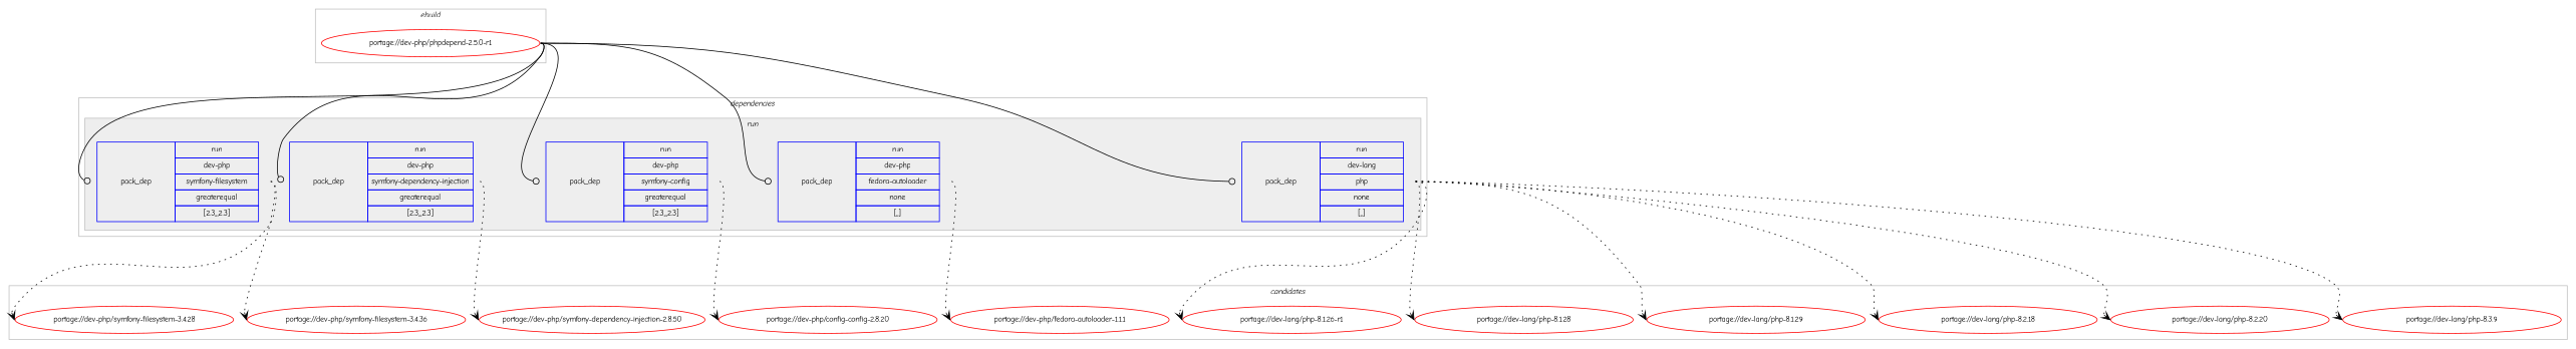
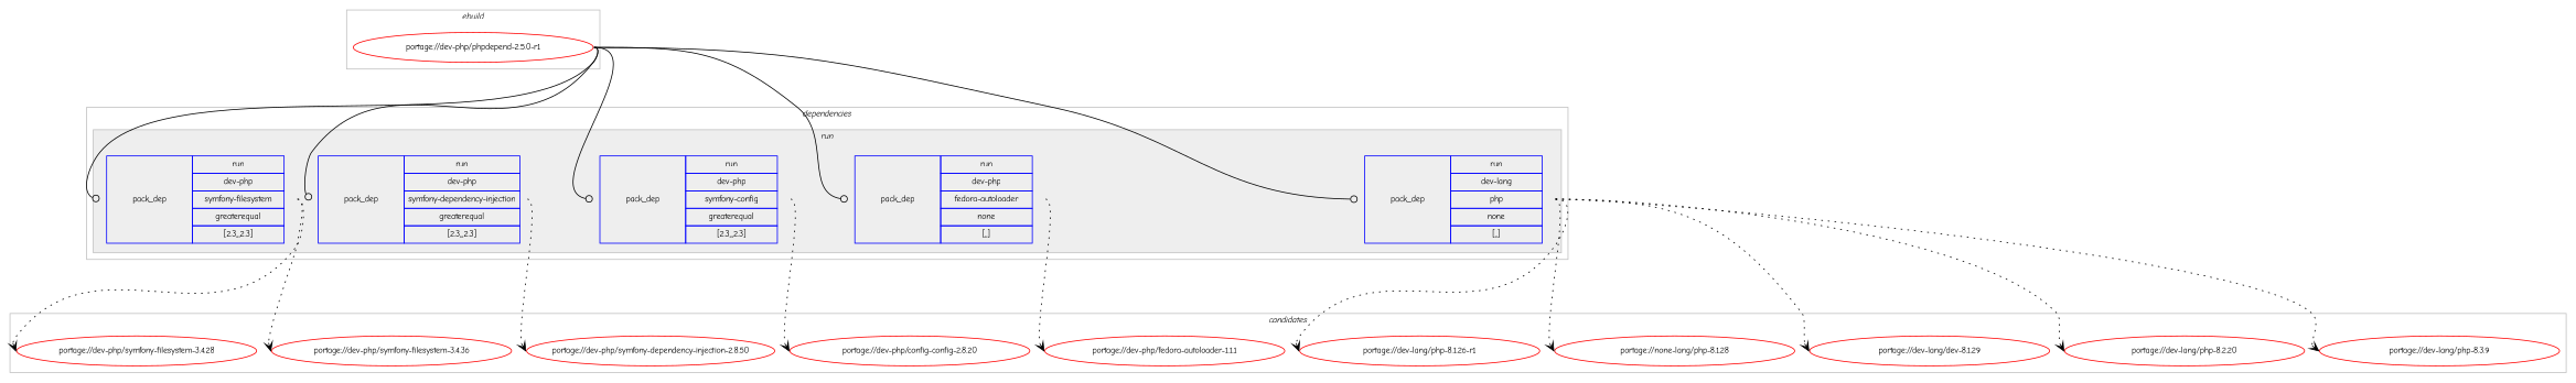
  digraph {
    compound=true
    concentrate=true
    fontname="Comic Neue"
    fontsize=10
    newrank=true
    rankdir=TB
    ranksep=1.5
    node [color=red fontname="Comic Neue" fontsize=10]
    edge [arrowhead=vee fontname="Comic Neue" headport=w style=dotted tailport=e weight=100]
    n1 [label="portage://dev-php/phpdepend-2.5.0-r1" width=4]
    n2 [color=blue label=<<TABLE BORDER="0" CELLBORDER="1" CELLSPACING="0" CELLPADDING="4" WIDTH="220"><TR><TD ROWSPAN="6" CELLPADDING="30">pack_dep</TD></TR><TR><TD WIDTH="110">run</TD></TR><TR><TD>dev-lang</TD></TR><TR><TD>php</TD></TR><TR><TD>none</TD></TR><TR><TD>[,,]</TD></TR></TABLE>> shape=none]
    n3 [color=blue label=<<TABLE BORDER="0" CELLBORDER="1" CELLSPACING="0" CELLPADDING="4" WIDTH="220"><TR><TD ROWSPAN="6" CELLPADDING="30">pack_dep</TD></TR><TR><TD WIDTH="110">run</TD></TR><TR><TD>dev-php</TD></TR><TR><TD>fedora-autoloader</TD></TR><TR><TD>none</TD></TR><TR><TD>[,,]</TD></TR></TABLE>> shape=none]
    n4 [color=blue label=<<TABLE BORDER="0" CELLBORDER="1" CELLSPACING="0" CELLPADDING="4" WIDTH="220"><TR><TD ROWSPAN="6" CELLPADDING="30">pack_dep</TD></TR><TR><TD WIDTH="110">run</TD></TR><TR><TD>dev-php</TD></TR><TR><TD>symfony-config</TD></TR><TR><TD>greaterequal</TD></TR><TR><TD>[2.3,,,2.3]</TD></TR></TABLE>> shape=none]
    n5 [color=blue label=<<TABLE BORDER="0" CELLBORDER="1" CELLSPACING="0" CELLPADDING="4" WIDTH="220"><TR><TD ROWSPAN="6" CELLPADDING="30">pack_dep</TD></TR><TR><TD WIDTH="110">run</TD></TR><TR><TD>dev-php</TD></TR><TR><TD>symfony-dependency-injection</TD></TR><TR><TD>greaterequal</TD></TR><TR><TD>[2.3,,,2.3]</TD></TR></TABLE>> shape=none]
    n6 [color=blue label=<<TABLE BORDER="0" CELLBORDER="1" CELLSPACING="0" CELLPADDING="4" WIDTH="220"><TR><TD ROWSPAN="6" CELLPADDING="30">pack_dep</TD></TR><TR><TD WIDTH="110">run</TD></TR><TR><TD>dev-php</TD></TR><TR><TD>symfony-filesystem</TD></TR><TR><TD>greaterequal</TD></TR><TR><TD>[2.3,,,2.3]</TD></TR></TABLE>> shape=none]
    n7 [label="portage://dev-lang/php-8.3.9" width=4]
    n8 [label="portage://dev-lang/php-8.2.20" width=4]
-   n9 [label="portage://dev-lang/php-8.2.18" width=4]
-   n10 [label="portage://dev-lang/php-8.1.29" width=4]
-   n11 [label="portage://dev-lang/php-8.1.28" width=4]
+   n10 [label="portage://dev-lang/dev-8.1.29" width=4]
+   n11 [label="portage://none-lang/php-8.1.28" width=4]
    n12 [label="portage://dev-lang/php-8.1.26-r1" width=4]
    n13 [label="portage://dev-php/fedora-autoloader-1.1.1" width=4]
    n14 [label="portage://dev-php/config-config-2.8.20" width=4]
    n15 [label="portage://dev-php/symfony-dependency-injection-2.8.50" width=4]
    n16 [label="portage://dev-php/symfony-filesystem-3.4.36" width=4]
    n17 [label="portage://dev-php/symfony-filesystem-3.4.28" width=4]
    subgraph cluster_1 {
      color=gray
      label=<<i>ebuild</i>>
      rank=same
      n1
    }
    subgraph cluster_2 {
      color=gray
      label=<<i>dependencies</i>>
      subgraph cluster_3 {
        color=gray
        fillcolor="#eeeeee"
        label=<<i>compile</i>>
        style=filled
      }
      subgraph cluster_4 {
        color=gray
        fillcolor="#eeeeee"
        label=<<i>compile and run</i>>
        style=filled
      }
      subgraph cluster_5 {
        color=gray
        fillcolor="#eeeeee"
        label=<<i>run</i>>
        style=filled
        subgraph sub_6 {
          color=gray
          fillcolor="#eeeeee"
          label=<<i>run</i>>
          style=filled
          n2
        }
        subgraph sub_7 {
          color=gray
          fillcolor="#eeeeee"
          label=<<i>run</i>>
          style=filled
          n3
        }
        subgraph sub_8 {
          color=gray
          fillcolor="#eeeeee"
          label=<<i>run</i>>
          style=filled
          n4
        }
        subgraph sub_9 {
          color=gray
          fillcolor="#eeeeee"
          label=<<i>run</i>>
          style=filled
          n5
        }
        subgraph sub_10 {
          color=gray
          fillcolor="#eeeeee"
          label=<<i>run</i>>
          style=filled
          n6
        }
      }
    }
    subgraph cluster_11 {
      color=gray
      label=<<i>candidates</i>>
      rank=same
      subgraph sub_12 {
        color=black
        label=<<i>candidates</i>>
        nodesep=1
        rank=same
        n7
        n8
-       n9
        n10
        n11
        n12
      }
      subgraph sub_13 {
        color=black
        label=<<i>candidates</i>>
        nodesep=1
        rank=same
        n13
      }
      subgraph sub_14 {
        color=black
        label=<<i>candidates</i>>
        nodesep=1
        rank=same
        n14
      }
      subgraph sub_15 {
        color=black
        label=<<i>candidates</i>>
        nodesep=1
        rank=same
        n15
      }
      subgraph sub_16 {
        color=black
        label=<<i>candidates</i>>
        nodesep=1
        rank=same
        n16
        n17
      }
    }
    n1 -> n2 [arrowhead=odot style=solid weight=20]
    n1 -> n3 [arrowhead=odot style=solid weight=20]
    n1 -> n4 [arrowhead=odot style=solid weight=20]
    n1 -> n5 [arrowhead=odot style=solid weight=20]
    n1 -> n6 [arrowhead=odot style=solid weight=20]
    n2 -> n7
    n2 -> n8
-   n2 -> n9
    n2 -> n10
    n2 -> n11
    n2 -> n12
    n3 -> n13
    n4 -> n14
    n5 -> n15
    n6 -> n16
    n6 -> n17
  }
